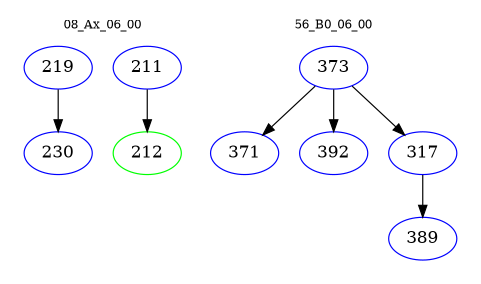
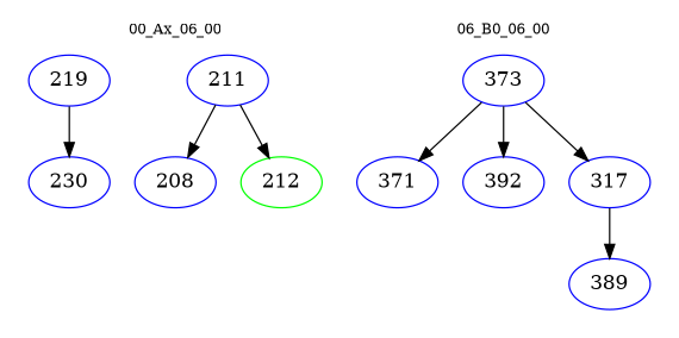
  digraph {
    node [color=blue]
    edge [color=black]
    n1 [label=211]
+   n2 [label=208]
    n3 [color=green label=212]
    n4 [label=219]
    n5 [label=230]
    n6 [label=373]
    n7 [label=371]
    n8 [label=392]
    n9 [label=317]
    n10 [label=389]
    subgraph cluster_1 {
      color=white
      fontsize=10
-     label="08_Ax_06_00"
+     label="00_Ax_06_00"
      n1
+     n2
      n3
      n4
      n5
    }
    subgraph cluster_2 {
      color=white
      fontsize=10
-     label="56_B0_06_00"
+     label="06_B0_06_00"
      n6
      n7
      n8
      n9
      n10
    }
+   n1 -> n2
    n1 -> n3
    n4 -> n5
    n6 -> n7
    n6 -> n8
    n6 -> n9
    n9 -> n10
  }
